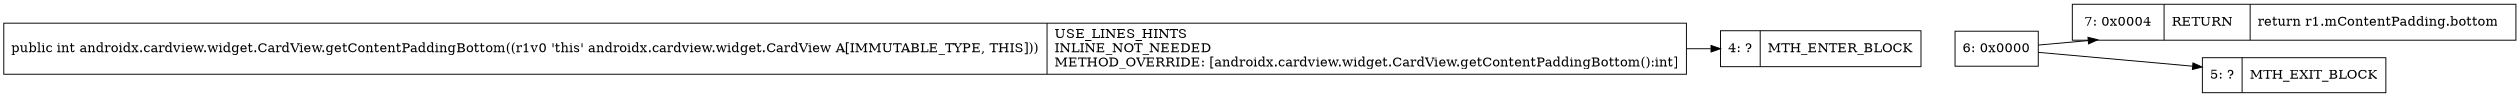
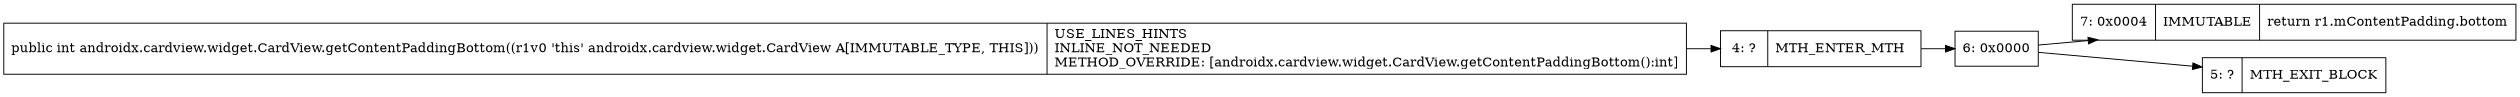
  digraph {
    rankdir=LR
    node [shape=record]
-   n1 [label="{4\:\ ?|MTH_ENTER_BLOCK\l}"]
+   n1 [label="{4\:\ ?|MTH_ENTER_MTH\l}"]
    n2 [label="{6\:\ 0x0000}"]
-   n3 [label="{7\:\ 0x0004|RETURN\l|return r1.mContentPadding.bottom\l}"]
+   n3 [label="{7\:\ 0x0004|IMMUTABLE\l|return r1.mContentPadding.bottom\l}"]
    n4 [label="{5\:\ ?|MTH_EXIT_BLOCK\l}"]
    n5 [label="{public int androidx.cardview.widget.CardView.getContentPaddingBottom((r1v0 'this' androidx.cardview.widget.CardView A[IMMUTABLE_TYPE, THIS]))  | USE_LINES_HINTS\lINLINE_NOT_NEEDED\lMETHOD_OVERRIDE: [androidx.cardview.widget.CardView.getContentPaddingBottom():int]\l}"]
+   n1 -> n2
    n2 -> n3
    n2 -> n4
    n5 -> n1
  }
